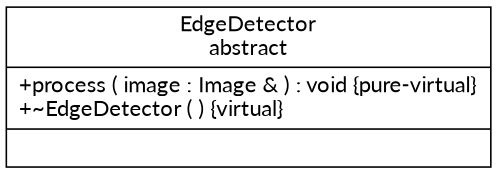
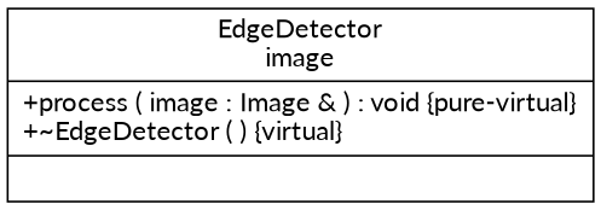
  digraph {
    rankdir=RL
    fontname=Lato
-   n1 [label="EdgeDetector\nabstract\n|+process ( image : Image & ) : void \{pure-virtual\}\l+~EdgeDetector (  ) \{virtual\}\l|" shape=record fontname=Lato]
+   n1 [label="EdgeDetector\nimage\n|+process ( image : Image & ) : void \{pure-virtual\}\l+~EdgeDetector (  ) \{virtual\}\l|" shape=record fontname=Lato]
  }
